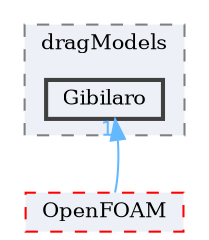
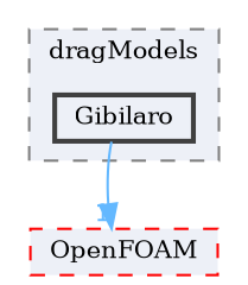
  digraph {
    compound=true
    fontname="DejaVu Serif"
    node [fillcolor="#edf0f7" fontname="DejaVu Serif" fontsize=10 shape=box]
    n1 [color=grey25 height=0.2 label=Gibilaro style="filled,bold" width=0.4]
    n2 [color=red height=0.2 label=OpenFOAM style="filled,dashed" width=0.4]
    subgraph cluster_1 {
      bgcolor="#edf0f7"
      fontsize=10
      label=dragModels
      pencolor=grey50
      style="filled,dashed"
      n1
    }
-   n2 -> n1 [color=steelblue1 fontcolor=steelblue1 fontname="DejaVu Serif" fontsize=10 headlabel=1 labeldistance=1.5 labelfontname=Helvetica labelfontsize=10]
+   n1 -> n2 [color=steelblue1 fontcolor=steelblue1 fontname="DejaVu Serif" fontsize=10 headlabel=1 labeldistance=1.5 labelfontname=Helvetica labelfontsize=10]
  }
